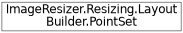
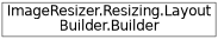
  digraph {
    rankdir=LR
-   n1 [color=black fillcolor=white fontname=Helvetica fontsize=24 height=0.2 label="ImageResizer.Resizing.Layout\lBuilder.PointSet" shape=record style=filled width=0.4]
+   n1 [color=black fillcolor=white fontname=Helvetica fontsize=24 height=0.2 label="ImageResizer.Resizing.Layout\lBuilder.Builder" shape=record style=filled width=0.4]
  }
